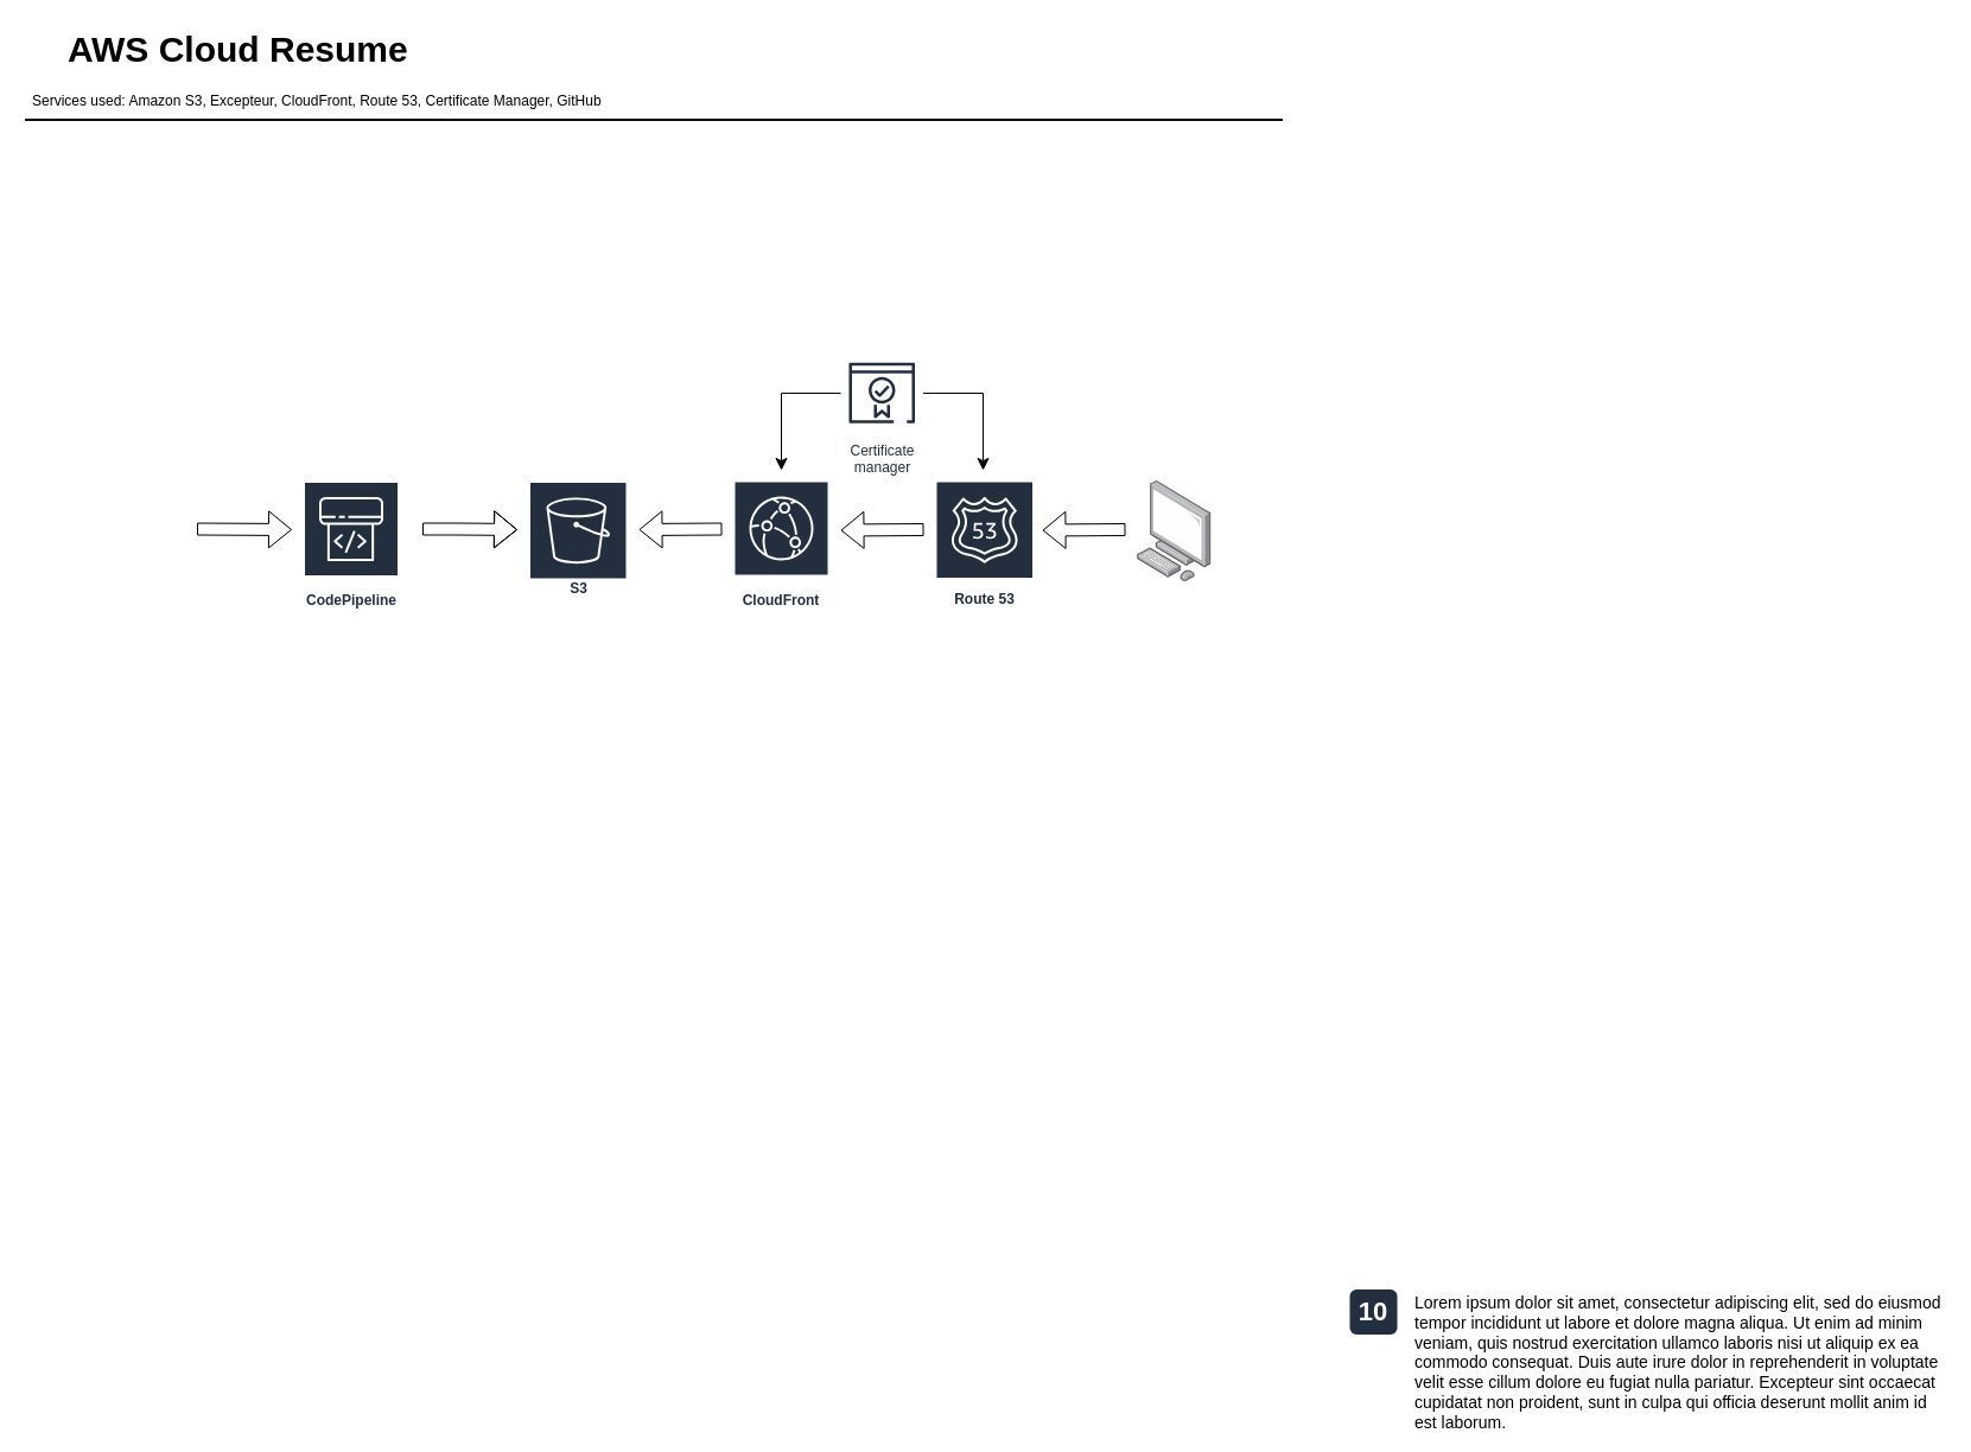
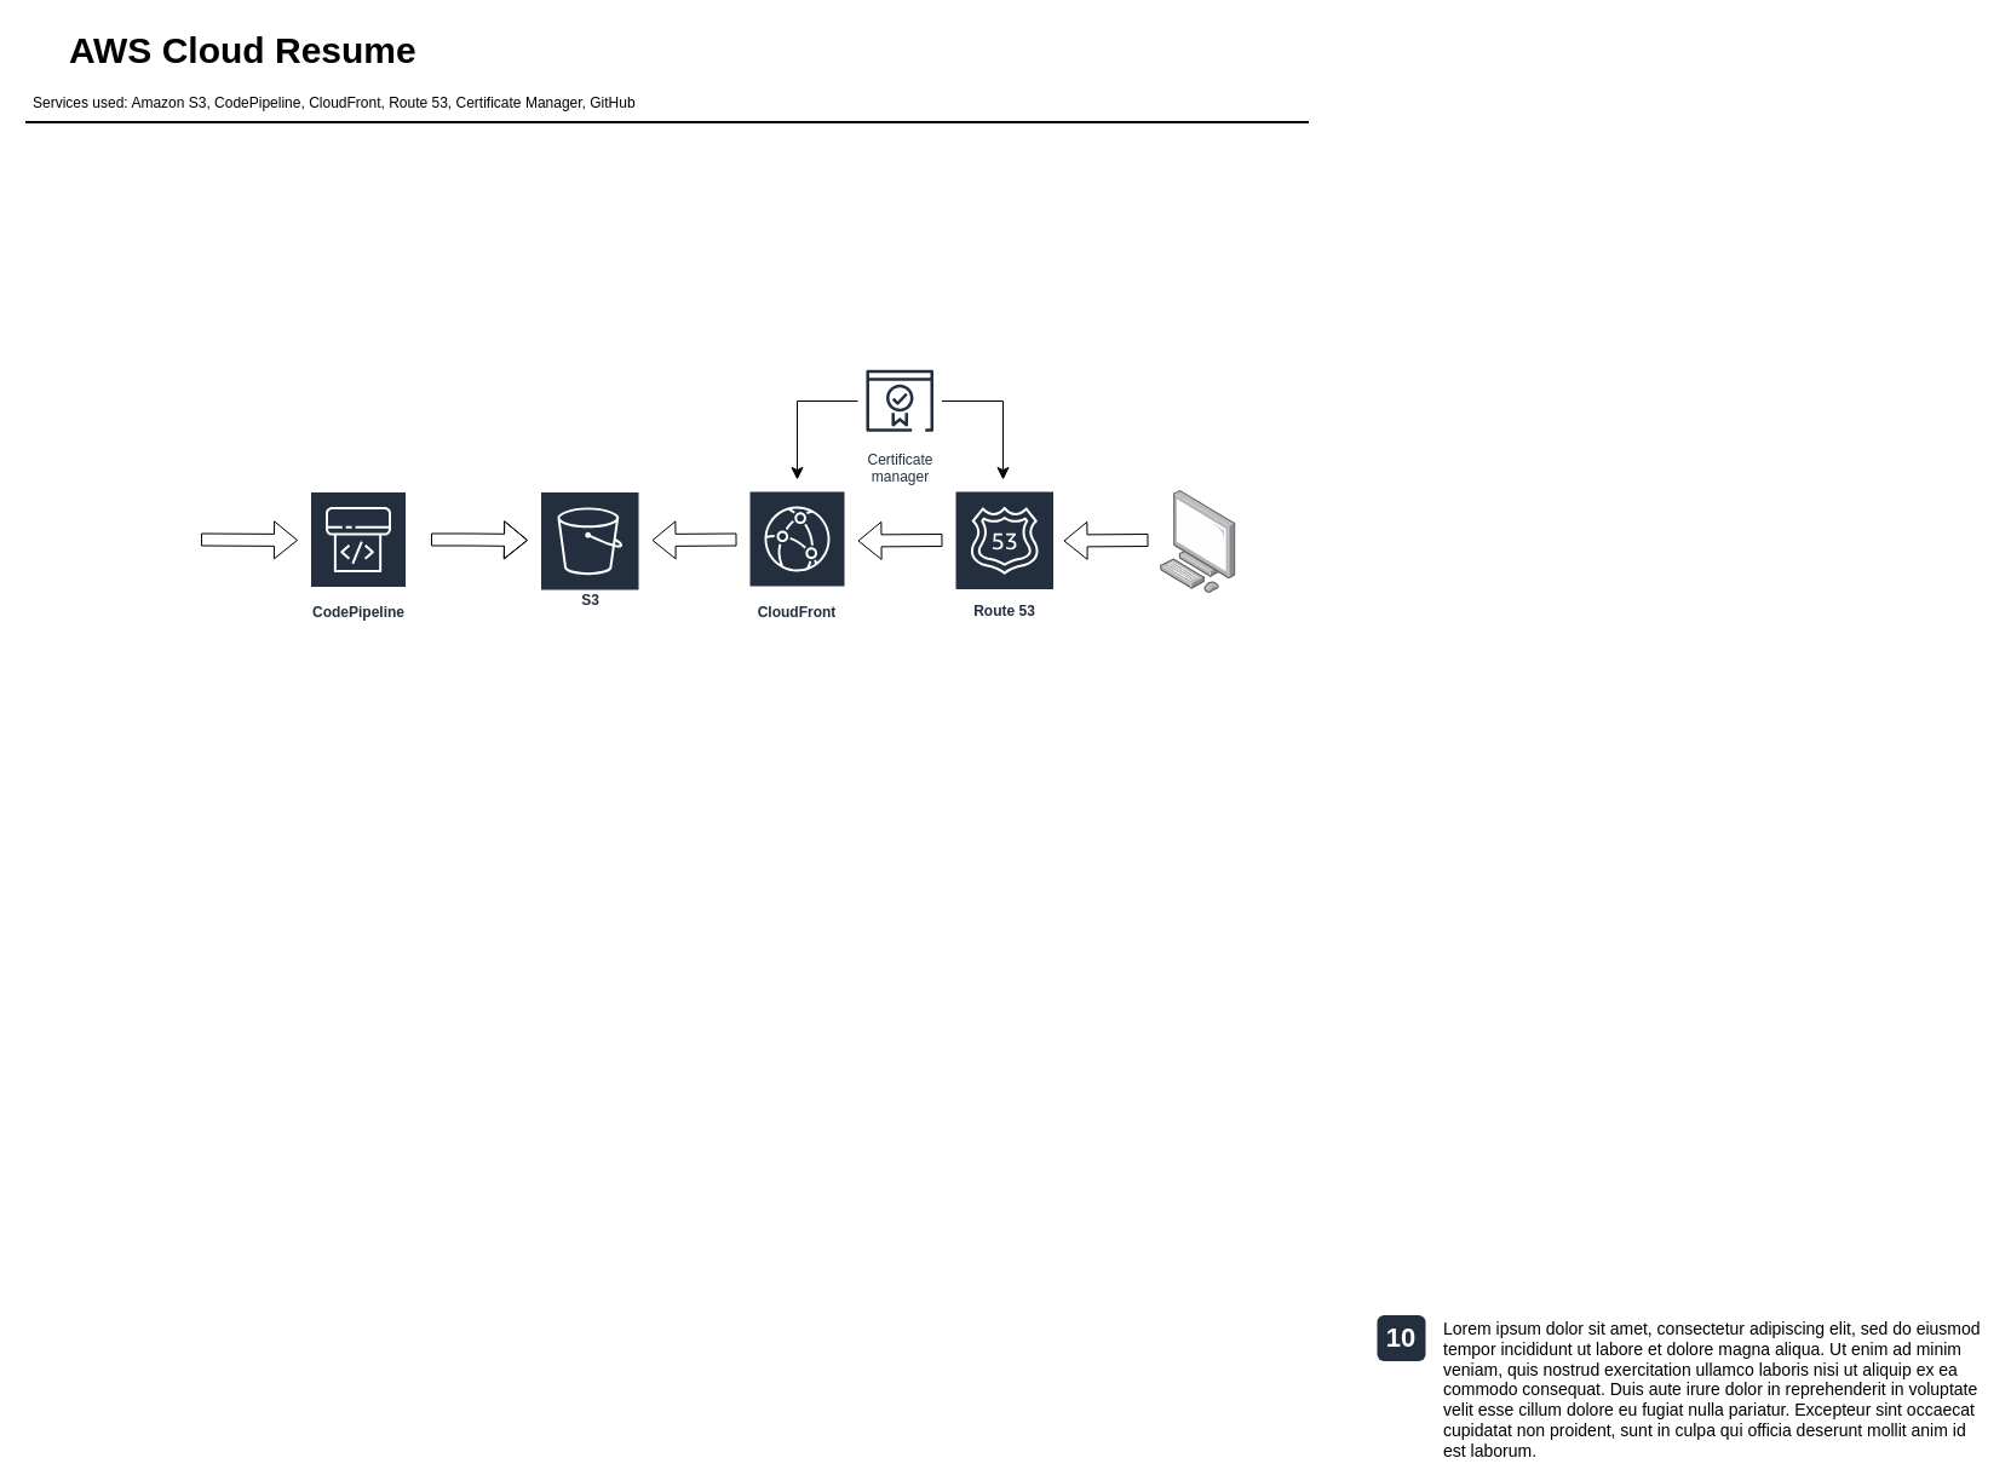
  <mxCell id="0" />
  <mxCell id="1" parent="0" />
  <mxCell id="2" value="AWS Cloud Resume" style="text;html=1;resizable=0;points=[];autosize=1;align=left;verticalAlign=top;spacingTop=-4;fontSize=30;fontStyle=1" parent="1" vertex="1"><mxGeometry x="54.5" y="20.5" width="310" height="40" as="geometry" /></mxCell>
- <mxCell id="3" value="&lt;font style=&quot;font-size: 12px;&quot;&gt;Services used: Amazon S3, Excepteur, CloudFront, Route 53, Certificate Manager, GitHub&lt;/font&gt;" style="text;html=1;resizable=0;points=[];autosize=1;align=left;verticalAlign=top;spacingTop=-4;fontSize=16;" parent="1" vertex="1"><mxGeometry x="24.5" y="70.5" width="520" height="30" as="geometry" /></mxCell>
+ <mxCell id="3" value="&lt;font style=&quot;font-size: 12px;&quot;&gt;Services used: Amazon S3, CodePipeline, CloudFront, Route 53, Certificate Manager, GitHub&lt;/font&gt;" style="text;html=1;resizable=0;points=[];autosize=1;align=left;verticalAlign=top;spacingTop=-4;fontSize=16;" parent="1" vertex="1"><mxGeometry x="24.5" y="70.5" width="520" height="30" as="geometry" /></mxCell>
  <mxCell id="4" value="" style="line;strokeWidth=2;html=1;fontSize=14;" parent="1" vertex="1"><mxGeometry x="20.5" y="95.5" width="1060" height="10" as="geometry" /></mxCell>
  <mxCell id="5" value="10" style="rounded=1;whiteSpace=wrap;html=1;fillColor=#232f3e;strokeColor=none;fontColor=#FFFFFF;fontStyle=1;fontSize=22;labelBackgroundColor=none;" parent="1" vertex="1"><mxGeometry x="1137" y="1086.5" width="40" height="38" as="geometry" /></mxCell>
  <mxCell id="6" value="&lt;span&gt;Lorem ipsum dolor sit amet, consectetur adipiscing elit, sed do eiusmod tempor incididunt ut labore et dolore magna aliqua. Ut enim ad minim veniam, quis nostrud exercitation ullamco laboris nisi ut aliquip ex ea commodo consequat. Duis aute irure dolor in reprehenderit in voluptate velit esse cillum dolore eu fugiat nulla pariatur. Excepteur sint occaecat cupidatat non proident, sunt in culpa qui officia deserunt mollit anim id est laborum.&lt;/span&gt;&lt;br&gt;" style="text;html=1;align=left;verticalAlign=top;spacingTop=-4;fontSize=14;labelBackgroundColor=none;whiteSpace=wrap;" parent="1" vertex="1"><mxGeometry x="1189.5" y="1087" width="449" height="115" as="geometry" /></mxCell>
  <mxCell id="7" value="" style="shape=image;html=1;verticalAlign=top;verticalLabelPosition=bottom;labelBackgroundColor=#ffffff;imageAspect=0;aspect=fixed;image=https://cdn4.iconfinder.com/data/icons/miu-black-social-2/60/github-128.png" vertex="1" parent="1"><mxGeometry x="38" y="378" width="128" height="128" as="geometry" /></mxCell>
  <mxCell id="8" value="" style="shape=flexArrow;endArrow=classic;html=1;rounded=0;" edge="1" parent="1"><mxGeometry width="50" height="50" relative="1" as="geometry"><mxPoint x="165.5" y="445.5" as="sourcePoint" /><mxPoint x="245.5" y="446" as="targetPoint" /></mxGeometry></mxCell>
  <mxCell id="9" value="&lt;span style=&quot;font-size: 12px;&quot;&gt;S3&lt;/span&gt;" style="sketch=0;outlineConnect=0;fontColor=#232F3E;gradientColor=none;strokeColor=#ffffff;fillColor=#232F3E;dashed=0;verticalLabelPosition=middle;verticalAlign=bottom;align=center;html=1;whiteSpace=wrap;fontSize=10;fontStyle=1;spacing=3;shape=mxgraph.aws4.productIcon;prIcon=mxgraph.aws4.s3;" vertex="1" parent="1"><mxGeometry x="445.5" y="405.5" width="82.5" height="100.5" as="geometry" /></mxCell>
  <mxCell id="10" value="&lt;font style=&quot;font-size: 12px;&quot;&gt;&lt;font style=&quot;font-size: 12px;&quot;&gt;CodePipeline&lt;/font&gt;&lt;/font&gt;" style="sketch=0;outlineConnect=0;fontColor=#232F3E;gradientColor=none;strokeColor=#ffffff;fillColor=#232F3E;dashed=0;verticalLabelPosition=middle;verticalAlign=bottom;align=center;html=1;whiteSpace=wrap;fontSize=10;fontStyle=1;spacing=3;shape=mxgraph.aws4.productIcon;prIcon=mxgraph.aws4.codepipeline;" vertex="1" parent="1"><mxGeometry x="255.5" y="405.5" width="80" height="110" as="geometry" /></mxCell>
  <mxCell id="11" value="Certificate&#10;manager" style="sketch=0;outlineConnect=0;fontColor=#232F3E;gradientColor=none;strokeColor=#232F3E;fillColor=#ffffff;dashed=0;verticalLabelPosition=bottom;verticalAlign=top;align=center;html=1;fontSize=12;fontStyle=0;aspect=fixed;shape=mxgraph.aws4.resourceIcon;resIcon=mxgraph.aws4.certificate_manager_2;" vertex="1" parent="1"><mxGeometry x="708" y="296" width="69.5" height="69.5" as="geometry" /></mxCell>
  <mxCell id="12" value="&lt;font style=&quot;font-size: 12px;&quot;&gt;CloudFront&lt;/font&gt;" style="sketch=0;outlineConnect=0;fontColor=#232F3E;gradientColor=none;strokeColor=#ffffff;fillColor=#232F3E;dashed=0;verticalLabelPosition=middle;verticalAlign=bottom;align=center;html=1;whiteSpace=wrap;fontSize=10;fontStyle=1;spacing=3;shape=mxgraph.aws4.productIcon;prIcon=mxgraph.aws4.cloudfront;" vertex="1" parent="1"><mxGeometry x="618" y="405" width="80" height="110.5" as="geometry" /></mxCell>
  <mxCell id="13" value="&lt;font style=&quot;font-size: 12px;&quot;&gt;Route 53&lt;/font&gt;" style="sketch=0;outlineConnect=0;fontColor=#232F3E;gradientColor=none;strokeColor=#ffffff;fillColor=#232F3E;dashed=0;verticalLabelPosition=middle;verticalAlign=bottom;align=center;html=1;whiteSpace=wrap;fontSize=10;fontStyle=1;spacing=3;shape=mxgraph.aws4.productIcon;prIcon=mxgraph.aws4.route_53;" vertex="1" parent="1"><mxGeometry x="788" y="405" width="82.5" height="110" as="geometry" /></mxCell>
  <mxCell id="14" value="" style="shape=flexArrow;endArrow=classic;html=1;rounded=0;" edge="1" parent="1"><mxGeometry width="50" height="50" relative="1" as="geometry"><mxPoint x="355.5" y="445.5" as="sourcePoint" /><mxPoint x="435.5" y="446" as="targetPoint" /><Array as="points"><mxPoint x="355.5" y="445.5" /><mxPoint x="385.5" y="445.5" /></Array></mxGeometry></mxCell>
  <mxCell id="15" value="" style="shape=flexArrow;endArrow=classic;html=1;rounded=0;" edge="1" parent="1"><mxGeometry width="50" height="50" relative="1" as="geometry"><mxPoint x="608" y="445.5" as="sourcePoint" /><mxPoint x="538" y="446" as="targetPoint" /></mxGeometry></mxCell>
  <mxCell id="16" value="" style="shape=flexArrow;endArrow=classic;html=1;rounded=0;" edge="1" parent="1"><mxGeometry width="50" height="50" relative="1" as="geometry"><mxPoint x="778" y="446" as="sourcePoint" /><mxPoint x="708" y="446.5" as="targetPoint" /></mxGeometry></mxCell>
  <mxCell id="17" value="" style="edgeStyle=elbowEdgeStyle;elbow=vertical;endArrow=classic;html=1;curved=0;rounded=0;endSize=8;startSize=8;" edge="1" parent="1"><mxGeometry width="50" height="50" relative="1" as="geometry"><mxPoint x="777.5" y="331" as="sourcePoint" /><mxPoint x="828" y="396" as="targetPoint" /><Array as="points"><mxPoint x="828" y="331" /></Array></mxGeometry></mxCell>
  <mxCell id="18" value="" style="edgeStyle=elbowEdgeStyle;elbow=vertical;endArrow=classic;html=1;curved=0;rounded=0;endSize=8;startSize=8;" edge="1" parent="1" source="11"><mxGeometry width="50" height="50" relative="1" as="geometry"><mxPoint x="688" y="326" as="sourcePoint" /><mxPoint x="658" y="396" as="targetPoint" /><Array as="points"><mxPoint x="658" y="331" /></Array></mxGeometry></mxCell>
  <mxCell id="19" value="" style="image;points=[];aspect=fixed;html=1;align=center;shadow=0;dashed=0;image=img/lib/allied_telesis/computer_and_terminals/Personal_Computer.svg;" vertex="1" parent="1"><mxGeometry x="958" y="405" width="62.64" height="84.9" as="geometry" /></mxCell>
  <mxCell id="20" value="" style="shape=flexArrow;endArrow=classic;html=1;rounded=0;" edge="1" parent="1"><mxGeometry width="50" height="50" relative="1" as="geometry"><mxPoint x="948" y="446" as="sourcePoint" /><mxPoint x="878" y="446.5" as="targetPoint" /></mxGeometry></mxCell>
